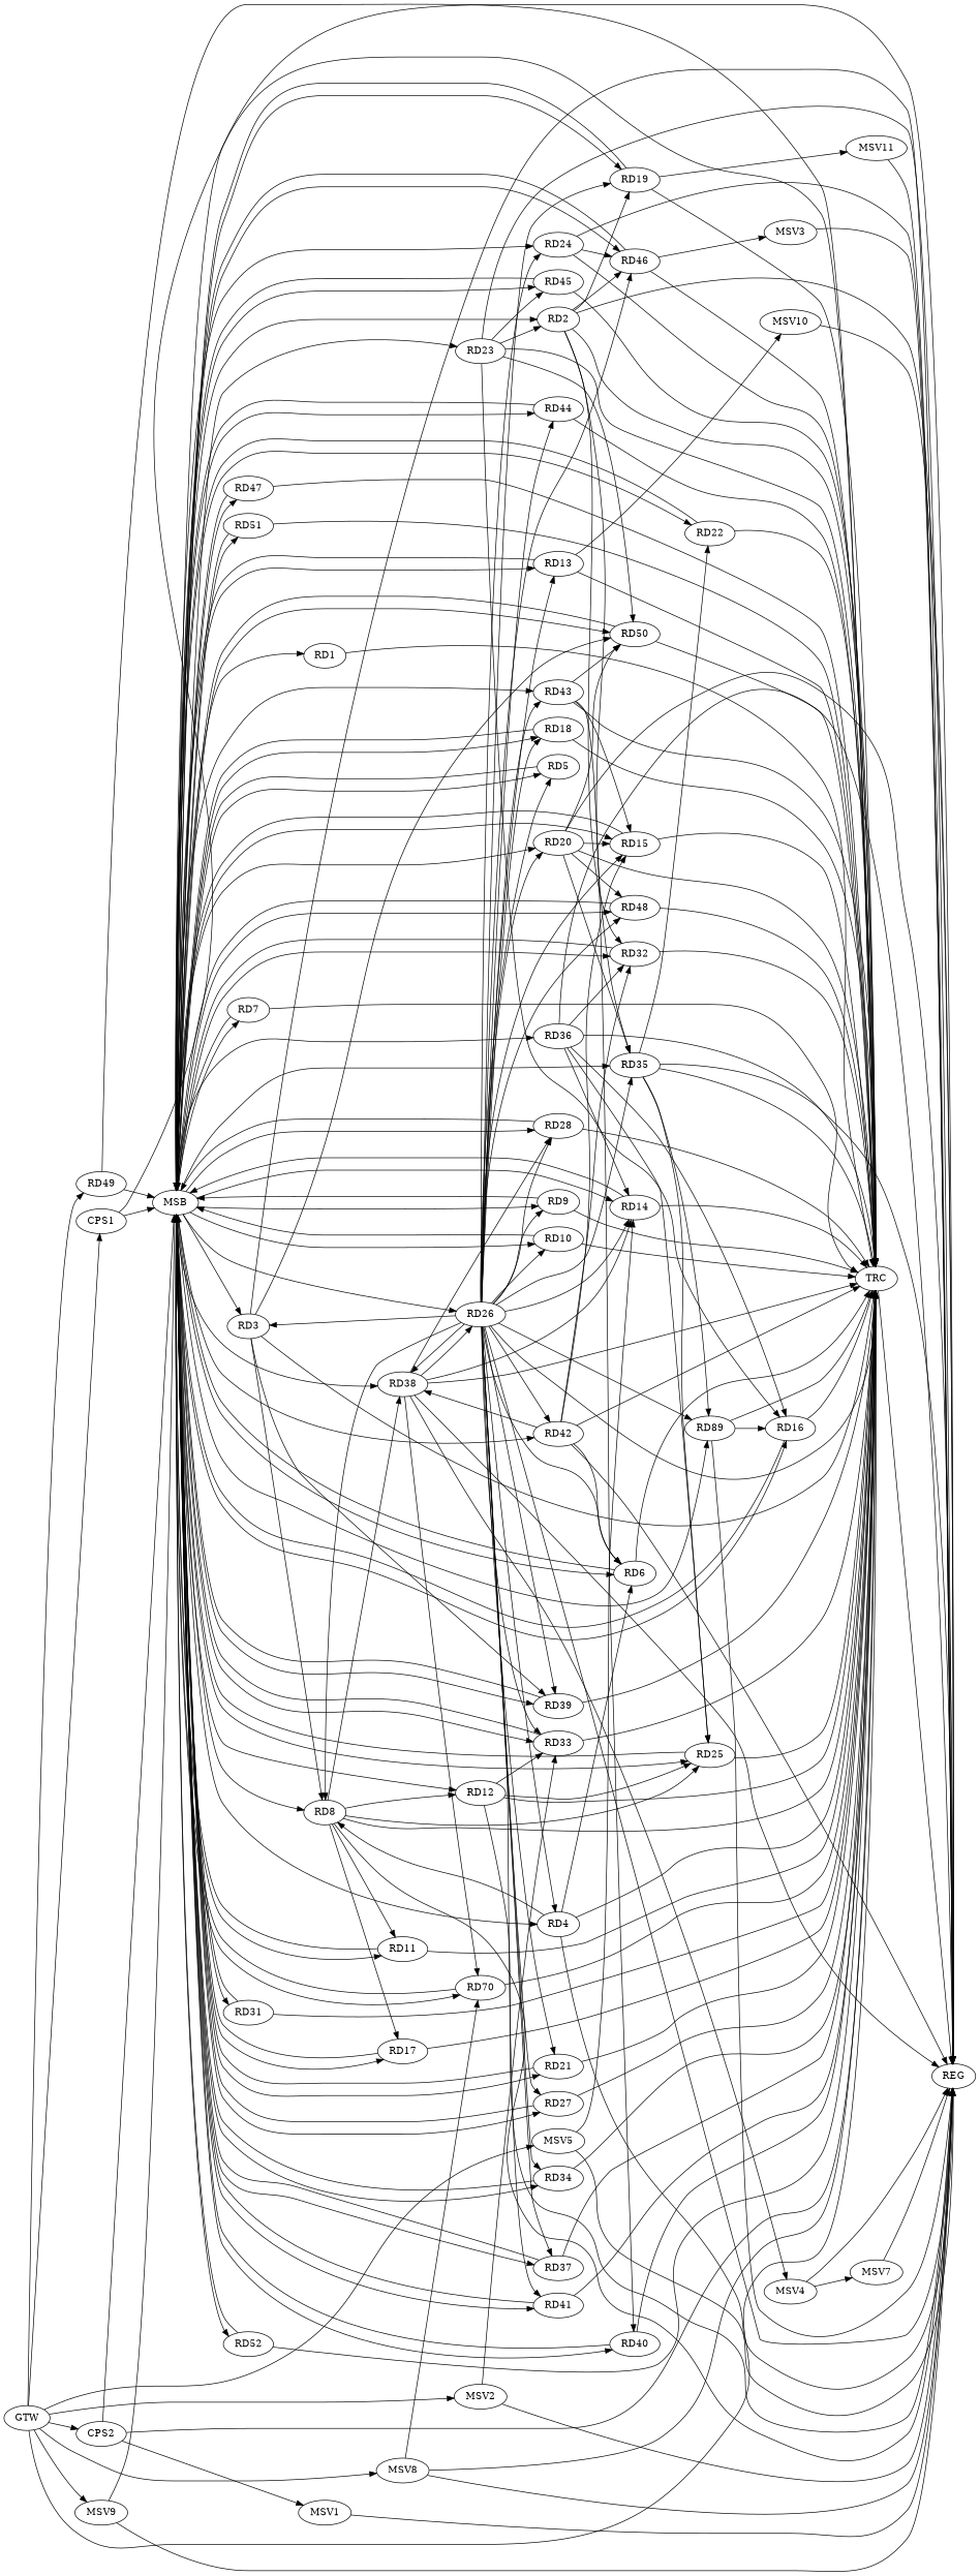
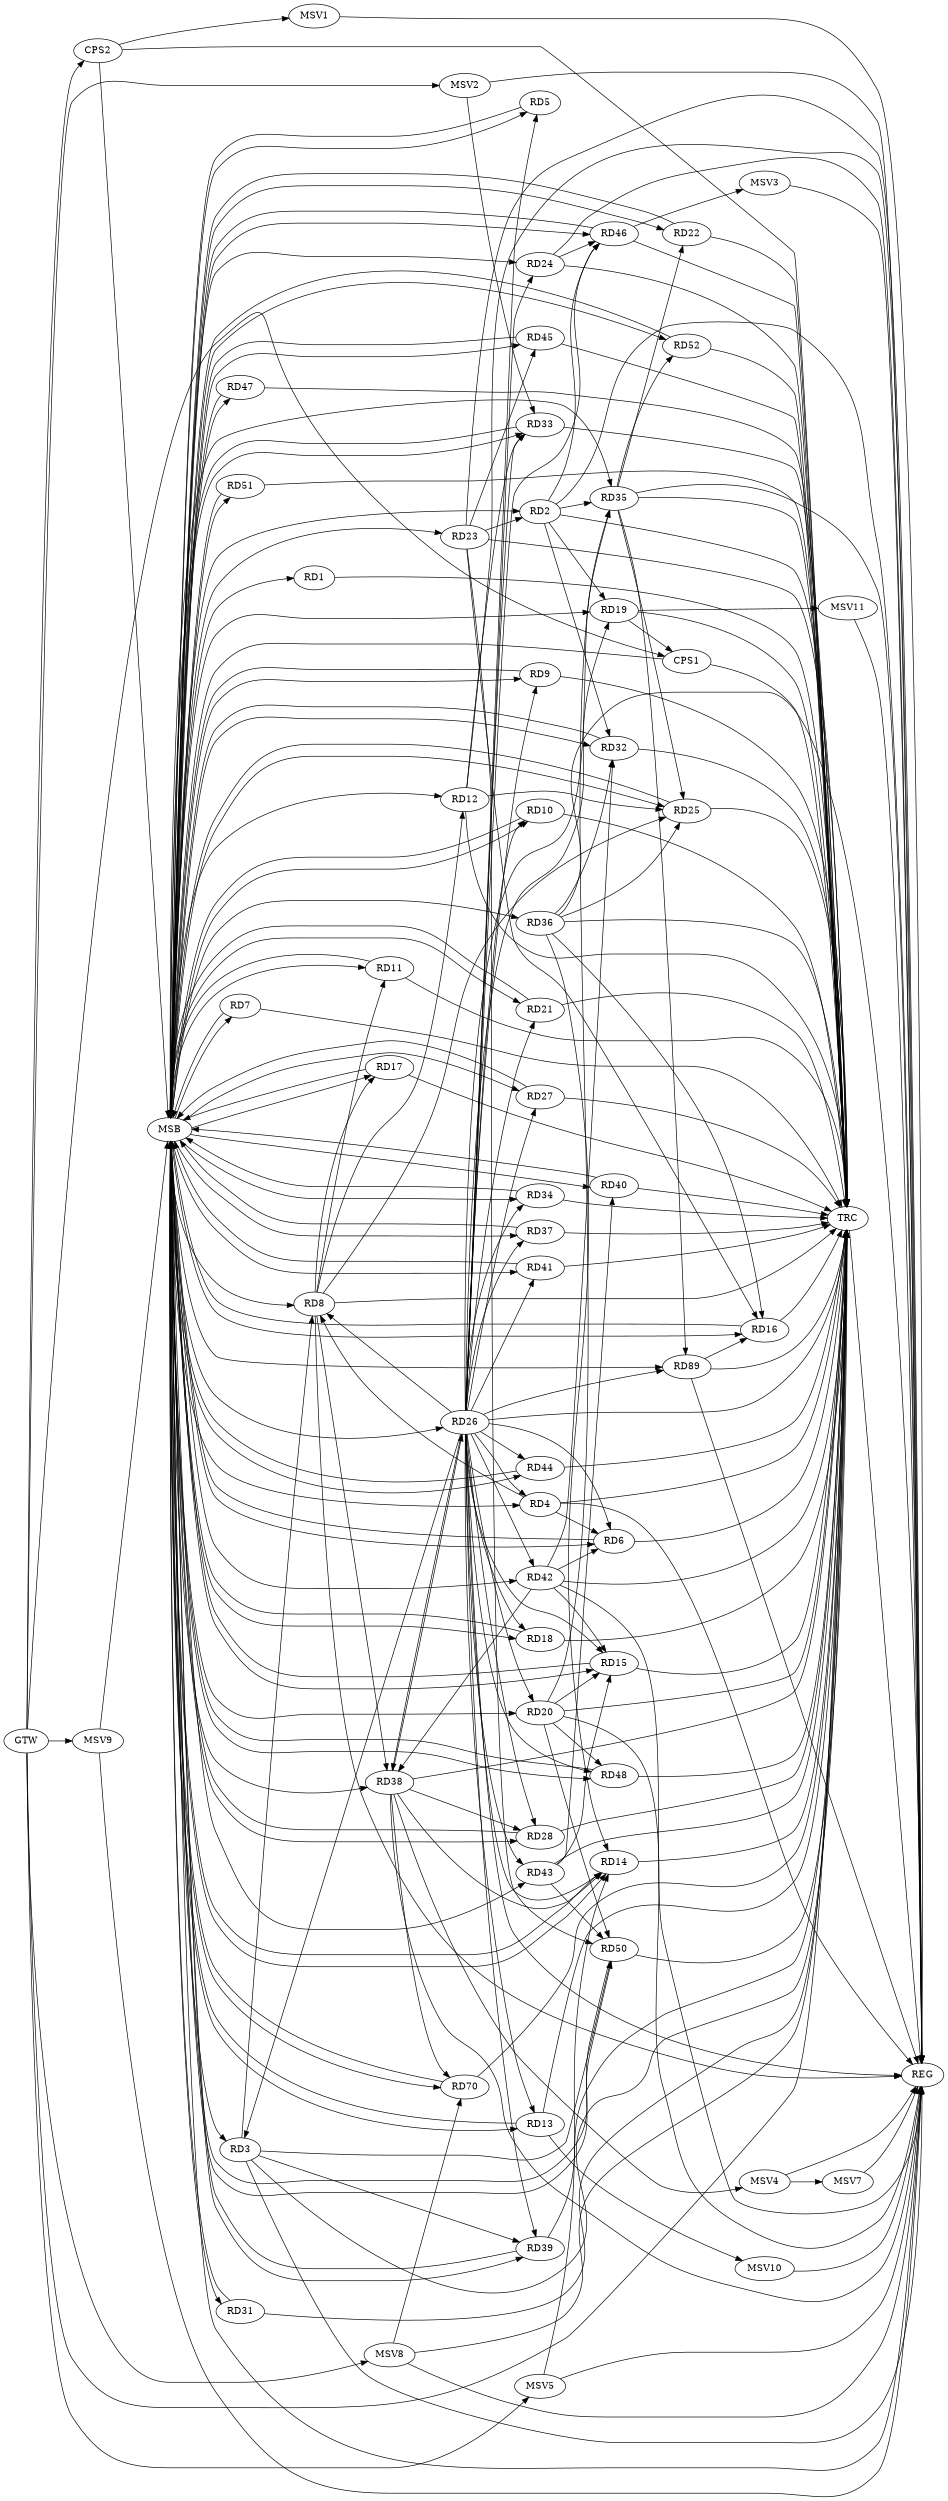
  strict digraph {
    rankdir=LR
    n1 [label=RD1]
    n2 [label=TRC]
    n3 [label=MSB]
    n4 [label=RD2]
    n5 [label=RD19]
    n6 [label=RD32]
    n7 [label=RD35]
    n8 [label=RD46]
    n9 [label=REG]
    n10 [label=RD3]
    n11 [label=RD8]
    n12 [label=RD18]
    n13 [label=RD39]
    n14 [label=RD50]
    n15 [label=RD4]
    n16 [label=RD6]
    n17 [label=RD5]
    n18 [label=RD7]
    n19 [label=RD11]
    n20 [label=RD12]
    n21 [label=RD17]
    n22 [label=RD25]
    n23 [label=RD38]
    n24 [label=RD9]
    n25 [label=RD10]
    n26 [label=RD33]
    n27 [label=RD13]
    n28 [label=RD14]
    n29 [label=RD15]
    n30 [label=RD16]
    n31 [label=RD20]
    n32 [label=RD48]
    n33 [label=RD21]
    n34 [label=RD22]
    n35 [label=RD23]
    n36 [label=RD45]
    n37 [label=RD24]
    n38 [label=RD26]
    n39 [label=RD27]
    n40 [label=RD28]
    n41 [label=RD89]
    n42 [label=RD34]
    n43 [label=RD37]
    n44 [label=RD41]
    n45 [label=RD42]
    n46 [label=RD43]
    n47 [label=RD44]
    n48 [label=RD70]
    n49 [label=RD31]
    n50 [label=RD52]
    n51 [label=RD36]
    n52 [label=RD40]
    n53 [label=RD47]
    n54 [label=RD51]
    n55 [label=MSV11]
    n56 [label=MSV3]
    n57 [label=MSV4]
    n58 [label=MSV10]
    n59 [label=MSV7]
-   n60 [label=RD49]
    n61 [label=CPS1]
    n62 [label=CPS2]
    n63 [label=MSV1]
    n64 [label=GTW]
    n65 [label=MSV2]
    n66 [label=MSV5]
    n67 [label=MSV8]
    n68 [label=MSV9]
    n1 -> n2
    n2 -> n9
    n3 -> n1
    n3 -> n4
    n3 -> n5
    n3 -> n6
    n3 -> n7
    n3 -> n8
    n3 -> n9
    n3 -> n10
    n3 -> n11
    n3 -> n12
    n3 -> n13
    n3 -> n14
    n3 -> n15
    n3 -> n16
    n3 -> n17
    n3 -> n18
    n3 -> n19
    n3 -> n20
    n3 -> n21
    n3 -> n22
    n3 -> n23
    n3 -> n24
    n3 -> n25
    n3 -> n26
    n3 -> n27
    n3 -> n28
    n3 -> n29
    n3 -> n30
    n3 -> n31
    n3 -> n32
    n3 -> n33
    n3 -> n34
    n3 -> n35
    n3 -> n36
    n3 -> n37
    n3 -> n38
    n3 -> n39
    n3 -> n40
    n3 -> n41
    n3 -> n42
    n3 -> n43
    n3 -> n44
    n3 -> n45
    n3 -> n46
    n3 -> n47
    n3 -> n48
    n3 -> n49
    n3 -> n50
    n3 -> n51
    n3 -> n52
    n3 -> n53
    n3 -> n54
    n4 -> n2
    n4 -> n5
    n4 -> n6
    n4 -> n7
    n4 -> n8
    n4 -> n9
    n5 -> n2
-   n5 -> n3
+   n5 -> n61
    n5 -> n55
    n6 -> n2
    n6 -> n3
    n7 -> n2
    n7 -> n9
    n7 -> n22
    n7 -> n34
    n7 -> n41
+   n7 -> n50
    n8 -> n2
    n8 -> n3
    n8 -> n56
    n10 -> n2
    n10 -> n9
    n10 -> n11
    n10 -> n13
    n10 -> n14
    n11 -> n2
    n11 -> n9
    n11 -> n19
    n11 -> n20
    n11 -> n21
    n11 -> n22
    n11 -> n23
    n12 -> n2
    n12 -> n3
    n13 -> n2
    n13 -> n3
    n14 -> n2
    n14 -> n3
    n15 -> n2
    n15 -> n9
    n15 -> n11
    n15 -> n16
    n16 -> n2
    n16 -> n3
    n17 -> n3
    n18 -> n2
    n18 -> n3
    n19 -> n2
    n19 -> n3
    n20 -> n2
    n20 -> n9
    n20 -> n22
    n20 -> n26
    n21 -> n2
    n21 -> n3
    n22 -> n2
    n22 -> n3
    n23 -> n2
    n23 -> n9
    n23 -> n28
    n23 -> n38
    n23 -> n40
    n23 -> n48
    n23 -> n57
    n24 -> n2
    n24 -> n3
    n25 -> n2
    n25 -> n3
    n26 -> n2
    n26 -> n3
    n27 -> n2
    n27 -> n3
    n27 -> n58
    n28 -> n2
    n28 -> n3
    n29 -> n2
    n29 -> n3
    n30 -> n2
    n30 -> n3
    n31 -> n2
    n31 -> n7
    n31 -> n9
    n31 -> n14
    n31 -> n29
    n31 -> n32
    n32 -> n2
    n32 -> n3
    n33 -> n2
    n33 -> n3
    n34 -> n2
    n34 -> n3
    n35 -> n2
    n35 -> n4
    n35 -> n9
    n35 -> n14
    n35 -> n30
    n35 -> n36
    n36 -> n2
    n36 -> n3
    n37 -> n2
    n37 -> n8
    n37 -> n9
    n38 -> n2
    n38 -> n5
    n38 -> n7
    n38 -> n8
    n38 -> n9
    n38 -> n10
    n38 -> n11
    n38 -> n12
    n38 -> n13
    n38 -> n15
    n38 -> n16
    n38 -> n17
    n38 -> n23
    n38 -> n24
    n38 -> n25
    n38 -> n26
    n38 -> n27
    n38 -> n28
    n38 -> n29
    n38 -> n31
    n38 -> n32
    n38 -> n33
    n38 -> n37
    n38 -> n39
    n38 -> n40
    n38 -> n41
    n38 -> n42
    n38 -> n43
    n38 -> n44
    n38 -> n45
    n38 -> n46
    n38 -> n47
    n39 -> n2
    n39 -> n3
    n40 -> n2
    n40 -> n3
    n41 -> n2
    n41 -> n9
    n41 -> n30
    n42 -> n2
    n42 -> n3
    n43 -> n2
    n43 -> n3
    n44 -> n2
    n44 -> n3
    n45 -> n2
    n45 -> n6
    n45 -> n9
    n45 -> n16
    n45 -> n23
    n45 -> n29
    n46 -> n2
    n46 -> n14
    n46 -> n29
    n46 -> n52
    n47 -> n2
    n47 -> n3
    n48 -> n2
    n48 -> n3
    n49 -> n2
    n49 -> n3
    n50 -> n2
    n50 -> n3
    n51 -> n2
    n51 -> n6
    n51 -> n9
    n51 -> n22
    n51 -> n28
    n51 -> n30
    n52 -> n2
    n52 -> n3
    n53 -> n2
    n53 -> n3
    n54 -> n2
    n54 -> n3
    n55 -> n9
    n56 -> n9
    n57 -> n9
    n57 -> n59
    n58 -> n9
    n59 -> n9
-   n60 -> n2
-   n60 -> n3
    n61 -> n2
    n61 -> n3
    n62 -> n2
    n62 -> n3
    n62 -> n63
    n63 -> n9
    n64 -> n2
-   n64 -> n60
    n64 -> n61
    n64 -> n62
    n64 -> n65
    n64 -> n66
    n64 -> n67
    n64 -> n68
    n65 -> n9
    n65 -> n26
    n66 -> n9
    n66 -> n28
    n67 -> n2
    n67 -> n9
    n67 -> n48
    n68 -> n3
    n68 -> n9
  }
